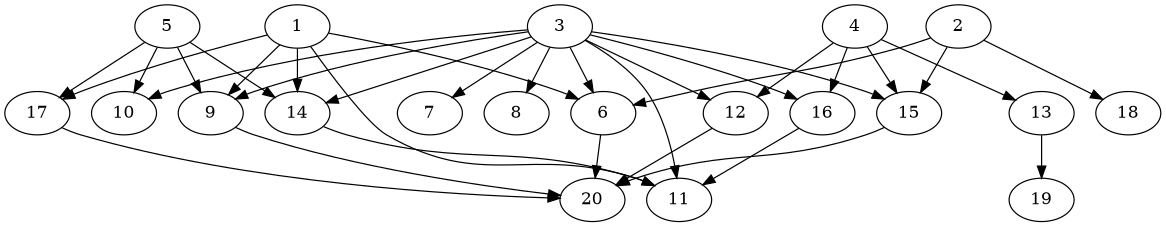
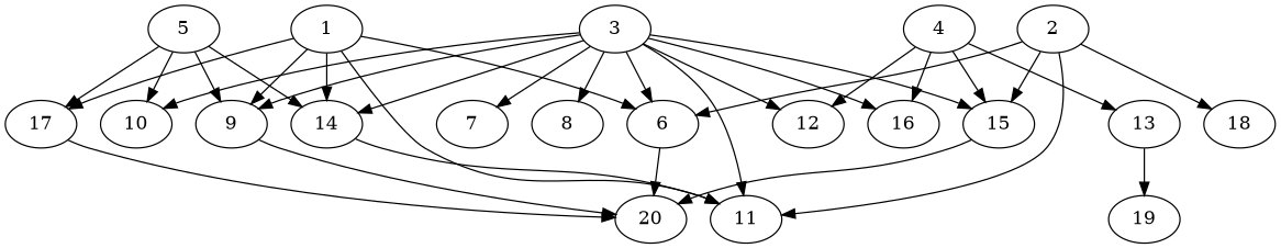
  digraph {
    node [alpha=0.15]
    1 [expect_size=20129792]
    6 [alpha=0.05 expect_size=37528576]
    9 [alpha=0.01 expect_size=11547648]
    11 [expect_size=10634240]
    14 [alpha=0.08 expect_size=24128512]
    17 [alpha=0.14 expect_size=46804992]
    20 [alpha=0.10 expect_size=41357312]
    2 [alpha=0.12 expect_size=31770624]
    15 [alpha=0.12 expect_size=46108672]
    18 [alpha=0.03 expect_size=6268928]
    8 [alpha=0.14 expect_size=44597248]
    3 [alpha=0.18 expect_size=19348480]
    7 [alpha=0.03 expect_size=26281984]
    10 [alpha=0.17 expect_size=36073472]
    12 [expect_size=46406656]
    16 [alpha=0.18 expect_size=35128320]
    4 [alpha=0.09 expect_size=43320320]
    13 [alpha=0.09 expect_size=28341248]
    19 [alpha=0.06 expect_size=40170496]
    5 [expect_size=35383296]
    1 -> 6
    1 -> 9
    1 -> 11
    1 -> 14
    1 -> 17
    6 -> 20
    9 -> 20
    14 -> 11
    17 -> 20
    2 -> 6
-   16 -> 11
+   2 -> 11
    2 -> 15
    2 -> 18
    15 -> 20
    3 -> 6
    3 -> 9
    3 -> 11
    3 -> 14
    3 -> 15
    3 -> 8
    3 -> 7
    3 -> 10
    3 -> 12
    3 -> 16
-   12 -> 20
    4 -> 15
    4 -> 12
    4 -> 16
    4 -> 13
    13 -> 19
    5 -> 9
    5 -> 14
    5 -> 17
    5 -> 10
  }
